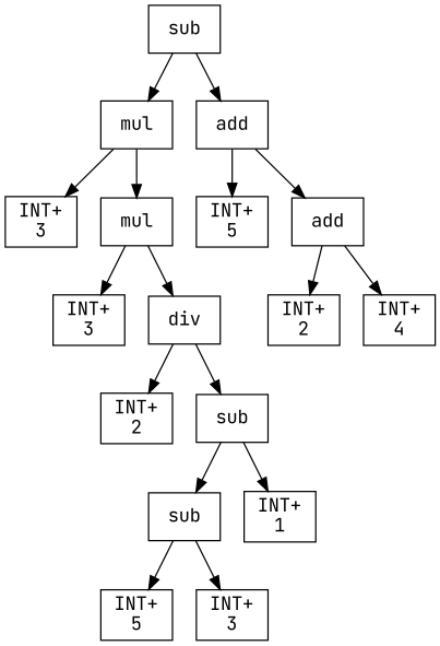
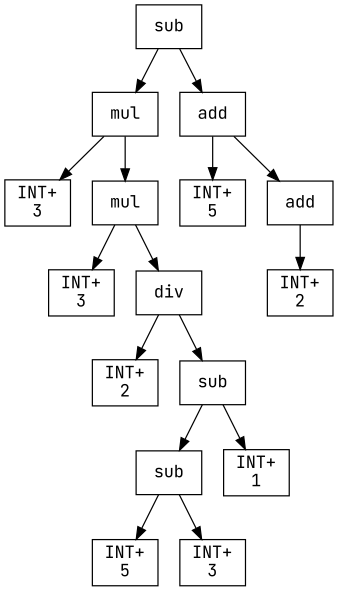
  digraph {
    fontname="JetBrains Mono"
    node [shape=box fontname="JetBrains Mono"]
    edge [fontname="JetBrains Mono"]
    n1 [label=sub]
    n2 [label=mul]
    n3 [label=add]
    n4 [label="INT+\n3"]
    n5 [label=mul]
    n6 [label="INT+\n3"]
    n7 [label=div]
    n8 [label="INT+\n2"]
    n9 [label=sub]
    n10 [label=sub]
    n11 [label="INT+\n1"]
    n12 [label="INT+\n5"]
    n13 [label="INT+\n3"]
    n14 [label="INT+\n5"]
    n15 [label=add]
    n16 [label="INT+\n2"]
-   n17 [label="INT+\n4"]
    n1 -> n2
    n1 -> n3
    n2 -> n4
    n2 -> n5
    n3 -> n14
    n3 -> n15
    n5 -> n6
    n5 -> n7
    n7 -> n8
    n7 -> n9
    n9 -> n10
    n9 -> n11
    n10 -> n12
    n10 -> n13
    n15 -> n16
-   n15 -> n17
  }
